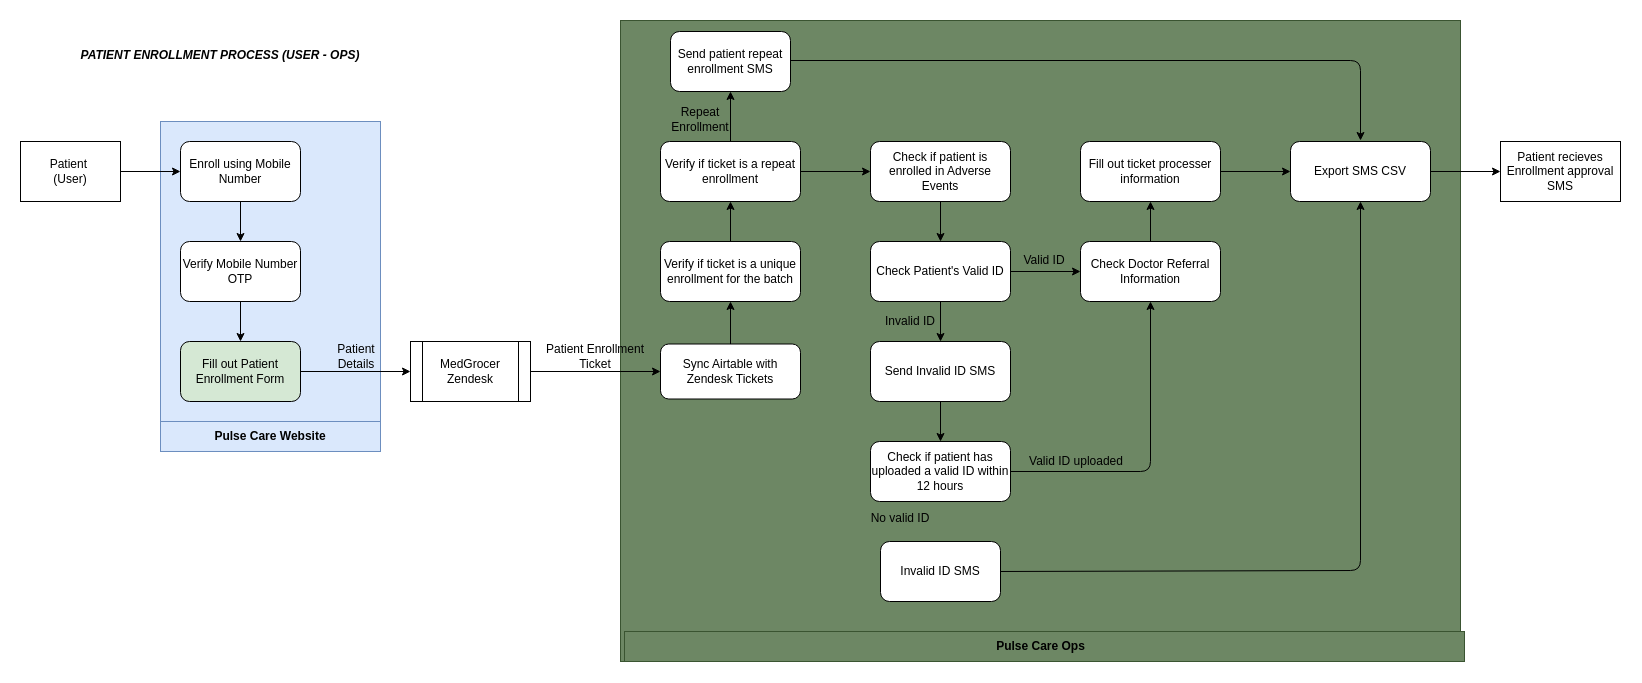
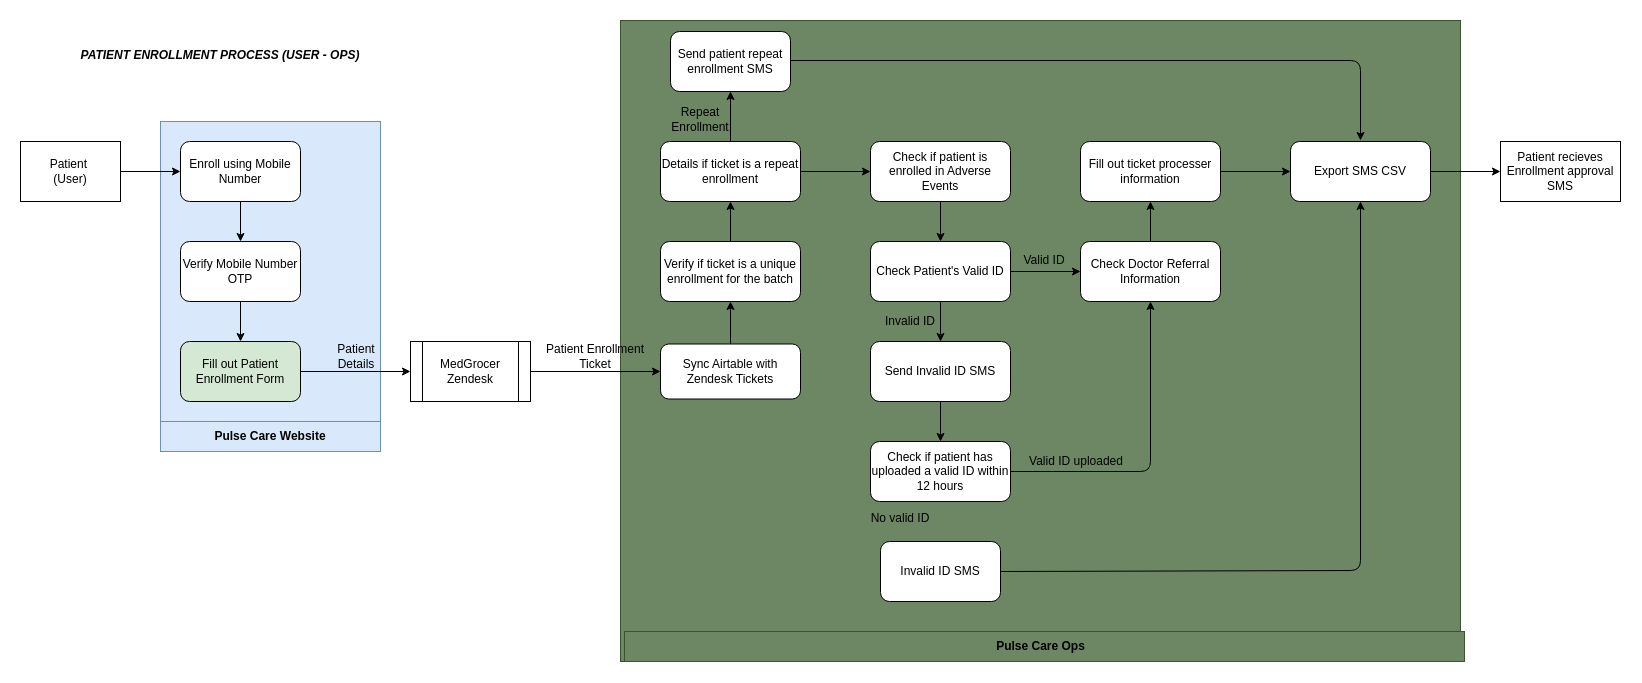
  <mxCell id="0" />
  <mxCell id="1" parent="0" />
  <mxCell id="2" value="" style="rounded=0;whiteSpace=wrap;html=1;fillColor=#6d8764;fontColor=#ffffff;strokeColor=#3A5431;" parent="1" vertex="1"><mxGeometry x="620" y="20" width="840" height="641" as="geometry" /></mxCell>
  <mxCell id="3" value="" style="rounded=0;whiteSpace=wrap;html=1;fillColor=#dae8fc;strokeColor=#6c8ebf;" parent="1" vertex="1"><mxGeometry x="160" y="121" width="220" height="330" as="geometry" /></mxCell>
  <mxCell id="4" style="edgeStyle=none;html=1;exitX=1;exitY=0.5;exitDx=0;exitDy=0;" parent="1" target="6" edge="1"><mxGeometry relative="1" as="geometry"><mxPoint x="110" y="171" as="sourcePoint" /></mxGeometry></mxCell>
  <mxCell id="5" value="Patient&amp;nbsp;&lt;br&gt;(User)" style="rounded=0;whiteSpace=wrap;html=1;" parent="1" vertex="1"><mxGeometry x="20" y="141" width="100" height="60" as="geometry" /></mxCell>
  <mxCell id="6" value="Enroll using Mobile Number" style="rounded=1;whiteSpace=wrap;html=1;" parent="1" vertex="1"><mxGeometry x="180" y="141" width="120" height="60" as="geometry" /></mxCell>
  <mxCell id="7" value="Verify Mobile Number OTP" style="rounded=1;whiteSpace=wrap;html=1;" parent="1" vertex="1"><mxGeometry x="180" y="241" width="120" height="60" as="geometry" /></mxCell>
  <mxCell id="8" style="edgeStyle=none;html=1;exitX=0.5;exitY=1;exitDx=0;exitDy=0;entryX=0.5;entryY=0;entryDx=0;entryDy=0;" parent="1" source="6" target="7" edge="1"><mxGeometry relative="1" as="geometry" /></mxCell>
  <mxCell id="9" value="Fill out Patient Enrollment Form" style="rounded=1;whiteSpace=wrap;html=1;fillColor=#d5e8d4;" parent="1" vertex="1"><mxGeometry x="180" y="341" width="120" height="60" as="geometry" /></mxCell>
  <mxCell id="10" style="edgeStyle=none;html=1;exitX=0.5;exitY=1;exitDx=0;exitDy=0;entryX=0.5;entryY=0;entryDx=0;entryDy=0;" parent="1" source="7" target="9" edge="1"><mxGeometry relative="1" as="geometry" /></mxCell>
  <mxCell id="11" value="MedGrocer Zendesk" style="shape=process;whiteSpace=wrap;html=1;backgroundOutline=1;" parent="1" vertex="1"><mxGeometry x="410" y="341" width="120" height="60" as="geometry" /></mxCell>
  <mxCell id="12" style="edgeStyle=none;html=1;exitX=1;exitY=0.5;exitDx=0;exitDy=0;" parent="1" source="9" target="11" edge="1"><mxGeometry relative="1" as="geometry" /></mxCell>
  <mxCell id="13" value="Sync Airtable with Zendesk Tickets" style="rounded=1;whiteSpace=wrap;html=1;" parent="1" vertex="1"><mxGeometry x="660" y="343.5" width="140" height="55" as="geometry" /></mxCell>
  <mxCell id="14" style="edgeStyle=none;html=1;exitX=1;exitY=0.5;exitDx=0;exitDy=0;" parent="1" source="11" target="13" edge="1"><mxGeometry relative="1" as="geometry" /></mxCell>
  <mxCell id="15" value="Verify if ticket is a unique enrollment for the batch" style="rounded=1;whiteSpace=wrap;html=1;" parent="1" vertex="1"><mxGeometry x="660" y="241" width="140" height="60" as="geometry" /></mxCell>
  <mxCell id="16" style="edgeStyle=none;html=1;exitX=0.5;exitY=0;exitDx=0;exitDy=0;entryX=0.5;entryY=1;entryDx=0;entryDy=0;" parent="1" source="13" target="15" edge="1"><mxGeometry relative="1" as="geometry" /></mxCell>
- <mxCell id="17" value="Verify if ticket is a repeat enrollment" style="rounded=1;whiteSpace=wrap;html=1;" parent="1" vertex="1"><mxGeometry x="660" y="141" width="140" height="60" as="geometry" /></mxCell>
+ <mxCell id="17" value="Details if ticket is a repeat enrollment" style="rounded=1;whiteSpace=wrap;html=1;" parent="1" vertex="1"><mxGeometry x="660" y="141" width="140" height="60" as="geometry" /></mxCell>
  <mxCell id="18" style="edgeStyle=none;html=1;exitX=0.5;exitY=0;exitDx=0;exitDy=0;entryX=0.5;entryY=1;entryDx=0;entryDy=0;" parent="1" source="15" target="17" edge="1"><mxGeometry relative="1" as="geometry" /></mxCell>
  <mxCell id="19" value="Check Patient's Valid ID" style="rounded=1;whiteSpace=wrap;html=1;" parent="1" vertex="1"><mxGeometry x="870" y="241" width="140" height="60" as="geometry" /></mxCell>
  <mxCell id="20" style="edgeStyle=none;html=1;exitX=0.5;exitY=0;exitDx=0;exitDy=0;entryX=0.5;entryY=1;entryDx=0;entryDy=0;" parent="1" source="17" target="50" edge="1"><mxGeometry relative="1" as="geometry" /></mxCell>
  <mxCell id="21" style="edgeStyle=none;html=1;exitX=0.5;exitY=1;exitDx=0;exitDy=0;" parent="1" source="22" target="19" edge="1"><mxGeometry relative="1" as="geometry" /></mxCell>
  <mxCell id="22" value="Check if patient is enrolled in Adverse Events" style="rounded=1;whiteSpace=wrap;html=1;" parent="1" vertex="1"><mxGeometry x="870" y="141" width="140" height="60" as="geometry" /></mxCell>
  <mxCell id="23" style="edgeStyle=none;html=1;exitX=1;exitY=0.5;exitDx=0;exitDy=0;entryX=0;entryY=0.5;entryDx=0;entryDy=0;" parent="1" source="17" target="22" edge="1"><mxGeometry relative="1" as="geometry" /></mxCell>
  <mxCell id="24" value="Send Invalid ID SMS" style="rounded=1;whiteSpace=wrap;html=1;" parent="1" vertex="1"><mxGeometry x="870" y="341" width="140" height="60" as="geometry" /></mxCell>
  <mxCell id="25" style="edgeStyle=none;html=1;exitX=0.5;exitY=1;exitDx=0;exitDy=0;entryX=0.5;entryY=0;entryDx=0;entryDy=0;" parent="1" source="19" target="24" edge="1"><mxGeometry relative="1" as="geometry" /></mxCell>
  <mxCell id="26" value="Check if patient has uploaded a valid ID within 12 hours" style="rounded=1;whiteSpace=wrap;html=1;" parent="1" vertex="1"><mxGeometry x="870" y="441" width="140" height="60" as="geometry" /></mxCell>
  <mxCell id="27" style="edgeStyle=none;html=1;exitX=0.5;exitY=1;exitDx=0;exitDy=0;entryX=0.5;entryY=0;entryDx=0;entryDy=0;" parent="1" source="24" target="26" edge="1"><mxGeometry relative="1" as="geometry" /></mxCell>
  <mxCell id="28" value="Check Doctor Referral Information" style="rounded=1;whiteSpace=wrap;html=1;" parent="1" vertex="1"><mxGeometry x="1080" y="241" width="140" height="60" as="geometry" /></mxCell>
  <mxCell id="29" style="edgeStyle=none;html=1;exitX=1;exitY=0.5;exitDx=0;exitDy=0;entryX=0;entryY=0.5;entryDx=0;entryDy=0;" parent="1" source="19" target="28" edge="1"><mxGeometry relative="1" as="geometry" /></mxCell>
  <mxCell id="30" style="edgeStyle=none;html=1;exitX=1;exitY=0.5;exitDx=0;exitDy=0;entryX=0.5;entryY=1;entryDx=0;entryDy=0;" parent="1" source="26" target="28" edge="1"><mxGeometry relative="1" as="geometry"><Array as="points"><mxPoint x="1150" y="471" /></Array></mxGeometry></mxCell>
  <mxCell id="31" value="Fill out ticket processer information" style="rounded=1;whiteSpace=wrap;html=1;" parent="1" vertex="1"><mxGeometry x="1080" y="141" width="140" height="60" as="geometry" /></mxCell>
  <mxCell id="32" style="edgeStyle=none;html=1;exitX=0.5;exitY=0;exitDx=0;exitDy=0;" parent="1" source="28" target="31" edge="1"><mxGeometry relative="1" as="geometry" /></mxCell>
  <mxCell id="33" value="Export SMS CSV" style="rounded=1;whiteSpace=wrap;html=1;" parent="1" vertex="1"><mxGeometry x="1290" y="141" width="140" height="60" as="geometry" /></mxCell>
  <mxCell id="34" style="edgeStyle=none;html=1;exitX=1;exitY=0.5;exitDx=0;exitDy=0;entryX=0;entryY=0.5;entryDx=0;entryDy=0;" parent="1" source="31" target="33" edge="1"><mxGeometry relative="1" as="geometry" /></mxCell>
  <mxCell id="35" value="Patient recieves Enrollment approval SMS" style="rounded=0;whiteSpace=wrap;html=1;" parent="1" vertex="1"><mxGeometry x="1500" y="141" width="120" height="60" as="geometry" /></mxCell>
  <mxCell id="36" style="edgeStyle=none;html=1;exitX=1;exitY=0.5;exitDx=0;exitDy=0;entryX=0;entryY=0.5;entryDx=0;entryDy=0;" parent="1" source="33" target="35" edge="1"><mxGeometry relative="1" as="geometry" /></mxCell>
  <mxCell id="37" value="Patient Details" style="text;html=1;strokeColor=none;fillColor=none;align=center;verticalAlign=middle;whiteSpace=wrap;rounded=0;" parent="1" vertex="1"><mxGeometry x="326" y="341" width="60" height="30" as="geometry" /></mxCell>
  <mxCell id="38" value="Patient Enrollment Ticket" style="text;html=1;strokeColor=none;fillColor=none;align=center;verticalAlign=middle;whiteSpace=wrap;rounded=0;" parent="1" vertex="1"><mxGeometry x="540" y="341" width="110" height="30" as="geometry" /></mxCell>
  <mxCell id="39" value="Repeat Enrollment" style="text;html=1;strokeColor=none;fillColor=none;align=center;verticalAlign=middle;whiteSpace=wrap;rounded=0;" parent="1" vertex="1"><mxGeometry x="670" y="104" width="60" height="30" as="geometry" /></mxCell>
  <mxCell id="40" value="Invalid ID" style="text;html=1;strokeColor=none;fillColor=none;align=center;verticalAlign=middle;whiteSpace=wrap;rounded=0;" parent="1" vertex="1"><mxGeometry x="880" y="306" width="60" height="30" as="geometry" /></mxCell>
  <mxCell id="41" value="No valid ID" style="text;html=1;strokeColor=none;fillColor=none;align=center;verticalAlign=middle;whiteSpace=wrap;rounded=0;" parent="1" vertex="1"><mxGeometry x="860" y="503" width="80" height="30" as="geometry" /></mxCell>
  <mxCell id="42" value="Valid ID" style="text;html=1;strokeColor=none;fillColor=none;align=center;verticalAlign=middle;whiteSpace=wrap;rounded=0;" parent="1" vertex="1"><mxGeometry x="1014" y="245" width="60" height="30" as="geometry" /></mxCell>
  <mxCell id="43" value="Valid ID uploaded" style="text;html=1;strokeColor=none;fillColor=none;align=center;verticalAlign=middle;whiteSpace=wrap;rounded=0;" parent="1" vertex="1"><mxGeometry x="1023" y="446" width="106" height="30" as="geometry" /></mxCell>
  <mxCell id="44" value="" style="rounded=0;whiteSpace=wrap;html=1;fillColor=#6d8764;fontColor=#ffffff;strokeColor=#3A5431;" parent="1" vertex="1"><mxGeometry x="624" y="631" width="840" height="30" as="geometry" /></mxCell>
  <mxCell id="45" value="" style="rounded=0;whiteSpace=wrap;html=1;fillColor=#dae8fc;strokeColor=#6c8ebf;" parent="1" vertex="1"><mxGeometry x="160" y="421" width="220" height="30" as="geometry" /></mxCell>
  <mxCell id="46" value="&lt;b&gt;Pulse Care Website&lt;/b&gt;" style="text;html=1;strokeColor=none;fillColor=none;align=center;verticalAlign=middle;whiteSpace=wrap;rounded=0;" parent="1" vertex="1"><mxGeometry x="200" y="421" width="140" height="30" as="geometry" /></mxCell>
  <mxCell id="47" value="Pulse Care Ops" style="text;html=1;strokeColor=none;fillColor=none;align=center;verticalAlign=middle;whiteSpace=wrap;rounded=0;fontStyle=1" parent="1" vertex="1"><mxGeometry x="986.5" y="631" width="107" height="30" as="geometry" /></mxCell>
  <mxCell id="48" value="PATIENT ENROLLMENT PROCESS (USER - OPS)" style="text;html=1;strokeColor=none;fillColor=none;align=center;verticalAlign=middle;whiteSpace=wrap;rounded=0;fontStyle=3" parent="1" vertex="1"><mxGeometry x="60" y="40" width="320" height="30" as="geometry" /></mxCell>
  <mxCell id="49" style="edgeStyle=none;html=1;exitX=1;exitY=0.5;exitDx=0;exitDy=0;entryX=0.5;entryY=0;entryDx=0;entryDy=0;" edge="1" parent="1"><mxGeometry relative="1" as="geometry"><mxPoint x="790" y="60" as="sourcePoint" /><mxPoint x="1360" y="140" as="targetPoint" /><Array as="points"><mxPoint x="1360" y="60" /></Array></mxGeometry></mxCell>
  <mxCell id="50" value="Send patient repeat enrollment SMS" style="rounded=1;whiteSpace=wrap;html=1;" vertex="1" parent="1"><mxGeometry x="670" y="31" width="120" height="60" as="geometry" /></mxCell>
  <mxCell id="51" style="edgeStyle=none;html=1;exitX=1;exitY=0.5;exitDx=0;exitDy=0;entryX=0.5;entryY=1;entryDx=0;entryDy=0;" edge="1" parent="1" source="52" target="33"><mxGeometry relative="1" as="geometry"><Array as="points"><mxPoint x="1360" y="570" /></Array></mxGeometry></mxCell>
  <mxCell id="52" value="Invalid ID SMS" style="rounded=1;whiteSpace=wrap;html=1;" vertex="1" parent="1"><mxGeometry x="880" y="541" width="120" height="60" as="geometry" /></mxCell>
